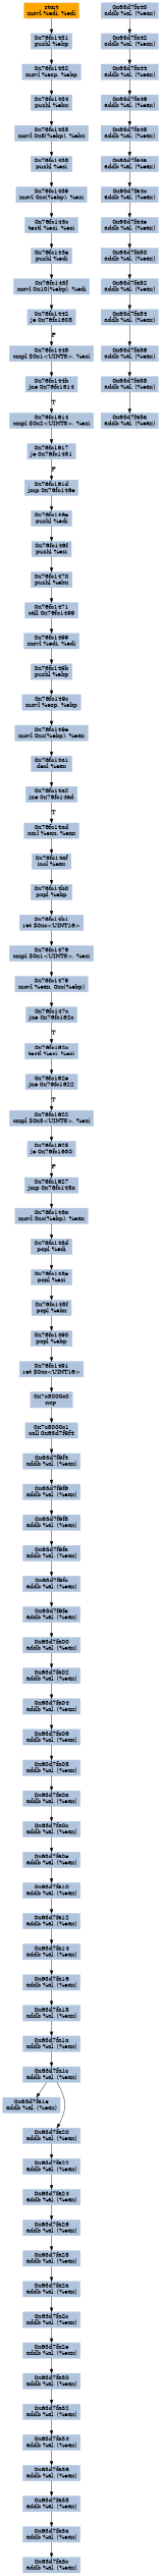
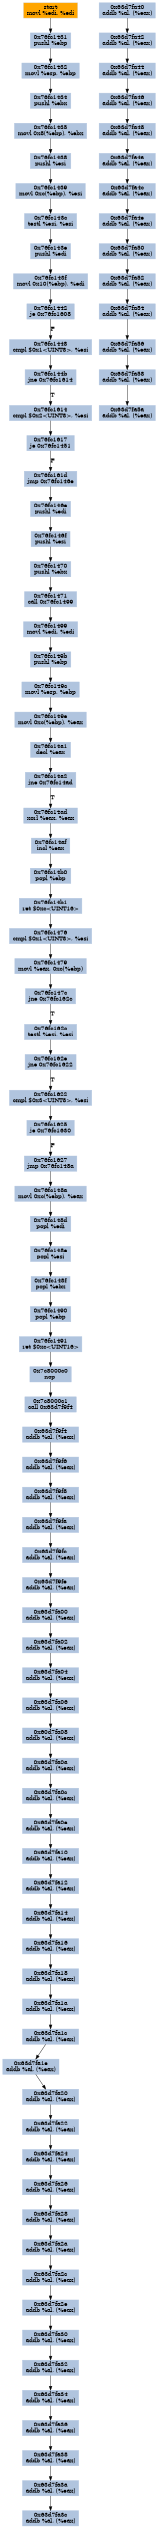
  digraph {
    node [color=lightsteelblue fillcolor=lightsteelblue shape=rectangle style=filled]
    edge [color="#000000"]
    n1 [color=lightgrey fillcolor=orange label="start\nmovl %edi, %edi"]
    n2 [label="0x76fc1431\npushl %ebp"]
    n3 [label="0x76fc1432\nmovl %esp, %ebp"]
    n4 [label="0x76fc1434\npushl %ebx"]
    n5 [label="0x76fc1435\nmovl 0x8(%ebp), %ebx"]
    n6 [label="0x76fc1438\npushl %esi"]
    n7 [label="0x76fc1439\nmovl 0xc(%ebp), %esi"]
    n8 [label="0x76fc143c\ntestl %esi, %esi"]
    n9 [label="0x76fc143e\npushl %edi"]
    n10 [label="0x76fc143f\nmovl 0x10(%ebp), %edi"]
    n11 [label="0x76fc1442\nje 0x76fc1608"]
    n12 [label="0x76fc1448\ncmpl $0x1<UINT8>, %esi"]
    n13 [label="0x76fc144b\njne 0x76fc1614"]
    n14 [label="0x76fc1614\ncmpl $0x2<UINT8>, %esi"]
    n15 [label="0x76fc1617\nje 0x76fc1451"]
    n16 [label="0x76fc161d\njmp 0x76fc146e"]
    n17 [label="0x76fc146e\npushl %edi"]
    n18 [label="0x76fc146f\npushl %esi"]
    n19 [label="0x76fc1470\npushl %ebx"]
    n20 [label="0x76fc1471\ncall 0x76fc1499"]
    n21 [label="0x76fc1499\nmovl %edi, %edi"]
    n22 [label="0x76fc149b\npushl %ebp"]
    n23 [label="0x76fc149c\nmovl %esp, %ebp"]
    n24 [label="0x76fc149e\nmovl 0xc(%ebp), %eax"]
    n25 [label="0x76fc14a1\ndecl %eax"]
    n26 [label="0x76fc14a2\njne 0x76fc14ad"]
    n27 [label="0x76fc14ad\nxorl %eax, %eax"]
    n28 [label="0x76fc14af\nincl %eax"]
    n29 [label="0x76fc14b0\npopl %ebp"]
    n30 [label="0x76fc14b1\nret $0xc<UINT16>"]
    n31 [label="0x76fc1476\ncmpl $0x1<UINT8>, %esi"]
    n32 [label="0x76fc1479\nmovl %eax, 0xc(%ebp)"]
    n33 [label="0x76fc147c\njne 0x76fc162c"]
    n34 [label="0x76fc162c\ntestl %esi, %esi"]
    n35 [label="0x76fc162e\njne 0x76fc1622"]
    n36 [label="0x76fc1622\ncmpl $0x3<UINT8>, %esi"]
    n37 [label="0x76fc1625\nje 0x76fc1630"]
    n38 [label="0x76fc1627\njmp 0x76fc148a"]
    n39 [label="0x76fc148a\nmovl 0xc(%ebp), %eax"]
    n40 [label="0x76fc148d\npopl %edi"]
    n41 [label="0x76fc148e\npopl %esi"]
    n42 [label="0x76fc148f\npopl %ebx"]
    n43 [label="0x76fc1490\npopl %ebp"]
    n44 [label="0x76fc1491\nret $0xc<UINT16>"]
    n45 [label="0x7c8000c0\nnop "]
    n46 [label="0x7c8000c1\ncall 0x63d7f9f4"]
    n47 [label="0x63d7f9f4\naddb %al, (%eax)"]
    n48 [label="0x63d7f9f6\naddb %al, (%eax)"]
    n49 [label="0x63d7f9f8\naddb %al, (%eax)"]
    n50 [label="0x63d7f9fa\naddb %al, (%eax)"]
    n51 [label="0x63d7f9fc\naddb %al, (%eax)"]
    n52 [label="0x63d7f9fe\naddb %al, (%eax)"]
    n53 [label="0x63d7fa00\naddb %al, (%eax)"]
    n54 [label="0x63d7fa02\naddb %al, (%eax)"]
    n55 [label="0x63d7fa04\naddb %al, (%eax)"]
    n56 [label="0x63d7fa06\naddb %al, (%eax)"]
    n57 [label="0x60d7fa08\naddb %al, (%eax)"]
    n58 [label="0x63d7fa0a\naddb %al, (%eax)"]
    n59 [label="0x63d7fa0c\naddb %al, (%eax)"]
    n60 [label="0x63d7fa0e\naddb %al, (%eax)"]
    n61 [label="0x63d7fa10\naddb %al, (%eax)"]
    n62 [label="0x63d7fa12\naddb %al, (%eax)"]
    n63 [label="0x63d7fa14\naddb %al, (%eax)"]
    n64 [label="0x63d7fa16\naddb %al, (%eax)"]
    n65 [label="0x63d7fa18\naddb %al, (%eax)"]
    n66 [label="0x63d7fa1a\naddb %al, (%eax)"]
    n67 [label="0x63d7fa1c\naddb %al, (%eax)"]
    n68 [label="0x63d7fa1e\naddb %al, (%eax)"]
    n69 [label="0x63d7fa20\naddb %al, (%eax)"]
    n70 [label="0x63d7fa22\naddb %al, (%eax)"]
    n71 [label="0x63d7fa24\naddb %al, (%eax)"]
    n72 [label="0x63d7fa26\naddb %al, (%eax)"]
    n73 [label="0x63d7fa28\naddb %al, (%eax)"]
    n74 [label="0x63d7fa2a\naddb %al, (%eax)"]
    n75 [label="0x63d7fa2c\naddb %al, (%eax)"]
    n76 [label="0x63d7fa2e\naddb %al, (%eax)"]
    n77 [label="0x63d7fa30\naddb %al, (%eax)"]
    n78 [label="0x63d7fa32\naddb %al, (%eax)"]
    n79 [label="0x63d7fa34\naddb %al, (%eax)"]
    n80 [label="0x63d7fa36\naddb %al, (%eax)"]
    n81 [label="0x63d7fa38\naddb %al, (%eax)"]
    n82 [label="0x63d7fa3a\naddb %al, (%eax)"]
    n83 [label="0x63d7fa3c\naddb %al, (%eax)"]
    n84 [label="0x63d7fa40\naddb %al, (%eax)"]
    n85 [label="0x63d7fa42\naddb %al, (%eax)"]
    n86 [label="0x63d7fa44\naddb %al, (%eax)"]
    n87 [label="0x63d7fa46\naddb %al, (%eax)"]
    n88 [label="0x63d7fa48\naddb %al, (%eax)"]
    n89 [label="0x63d7fa4a\naddb %al, (%eax)"]
    n90 [label="0x63d7fa4c\naddb %al, (%eax)"]
    n91 [label="0x63d7fa4e\naddb %al, (%eax)"]
    n92 [label="0x63d7fa50\naddb %al, (%eax)"]
    n93 [label="0x63d7fa52\naddb %al, (%eax)"]
    n94 [label="0x63d7fa54\naddb %al, (%eax)"]
    n95 [label="0x63d7fa56\naddb %al, (%eax)"]
    n96 [label="0x63d7fa58\naddb %al, (%eax)"]
    n97 [label="0x63d7fa5a\naddb %al, (%eax)"]
    n1 -> n2
    n2 -> n3
    n3 -> n4
    n4 -> n5
    n5 -> n6
    n6 -> n7
    n7 -> n8
    n8 -> n9
    n9 -> n10
    n10 -> n11
    n11 -> n12 [label=F]
    n12 -> n13
    n13 -> n14 [label=T]
    n14 -> n15
    n15 -> n16 [label=F]
    n16 -> n17
    n17 -> n18
    n18 -> n19
    n19 -> n20
    n20 -> n21
    n21 -> n22
    n22 -> n23
    n23 -> n24
    n24 -> n25
    n25 -> n26
    n26 -> n27 [label=T]
    n27 -> n28
    n28 -> n29
    n29 -> n30
    n30 -> n31
    n31 -> n32
    n32 -> n33
    n33 -> n34 [label=T]
    n34 -> n35
    n35 -> n36 [label=T]
    n36 -> n37
    n37 -> n38 [label=F]
    n38 -> n39
    n39 -> n40
    n40 -> n41
    n41 -> n42
    n42 -> n43
    n43 -> n44
    n44 -> n45
    n45 -> n46
    n46 -> n47
    n47 -> n48
    n48 -> n49
    n49 -> n50
    n50 -> n51
    n51 -> n52
    n52 -> n53
    n53 -> n54
    n54 -> n55
    n55 -> n56
    n56 -> n57
    n57 -> n58
    n58 -> n59
    n59 -> n60
    n60 -> n61
    n61 -> n62
    n62 -> n63
    n63 -> n64
    n64 -> n65
    n65 -> n66
    n66 -> n67
    n67 -> n68
-   n67 -> n69
+   n68 -> n69
    n69 -> n70
    n70 -> n71
    n71 -> n72
    n72 -> n73
    n73 -> n74
    n74 -> n75
    n75 -> n76
    n76 -> n77
    n77 -> n78
    n78 -> n79
    n79 -> n80
    n80 -> n81
    n81 -> n82
    n82 -> n83
    n84 -> n85
    n85 -> n86
    n86 -> n87
    n87 -> n88
    n88 -> n89
    n89 -> n90
    n90 -> n91
    n91 -> n92
    n92 -> n93
    n93 -> n94
    n94 -> n95
    n95 -> n96
    n96 -> n97
  }
